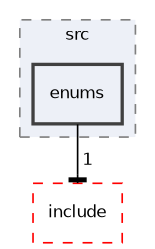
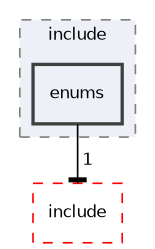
  digraph {
    compound=true
    node [fillcolor="#edf0f7" fontname=Helvetica fontsize=10 shape=box]
    n1 [color=grey25 label=enums style="filled,bold,"]
    n2 [color=red label=include style="dashed,"]
    subgraph cluster_1 {
      bgcolor="#edf0f7"
      fontname=Helvetica
      fontsize=10
-     label=src
+     label=include
      pencolor=grey50
      style="filled,dashed,"
      n1
    }
    n1 -> n2 [fontname=Helvetica fontsize=10 headlabel=1 labeldistance=1.5 labelfontname=Helvetica labelfontsize=10 arrowhead=tee]
  }
